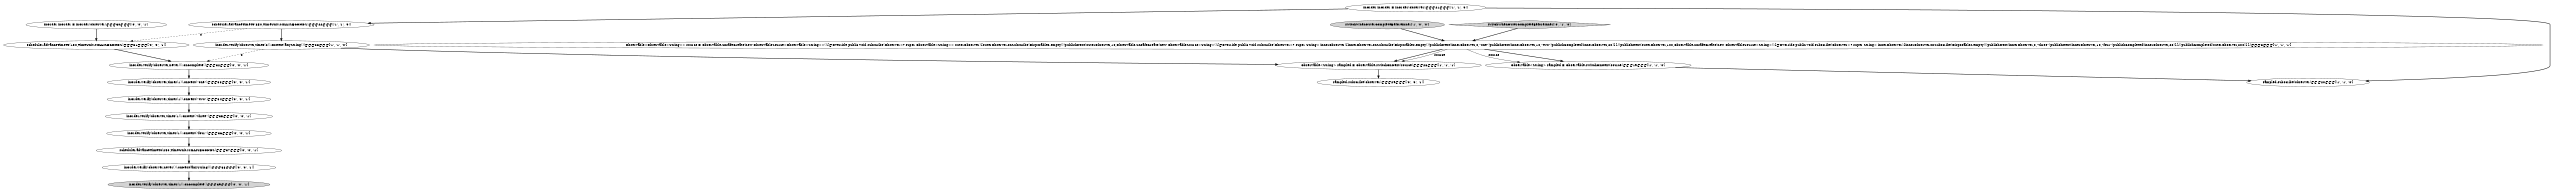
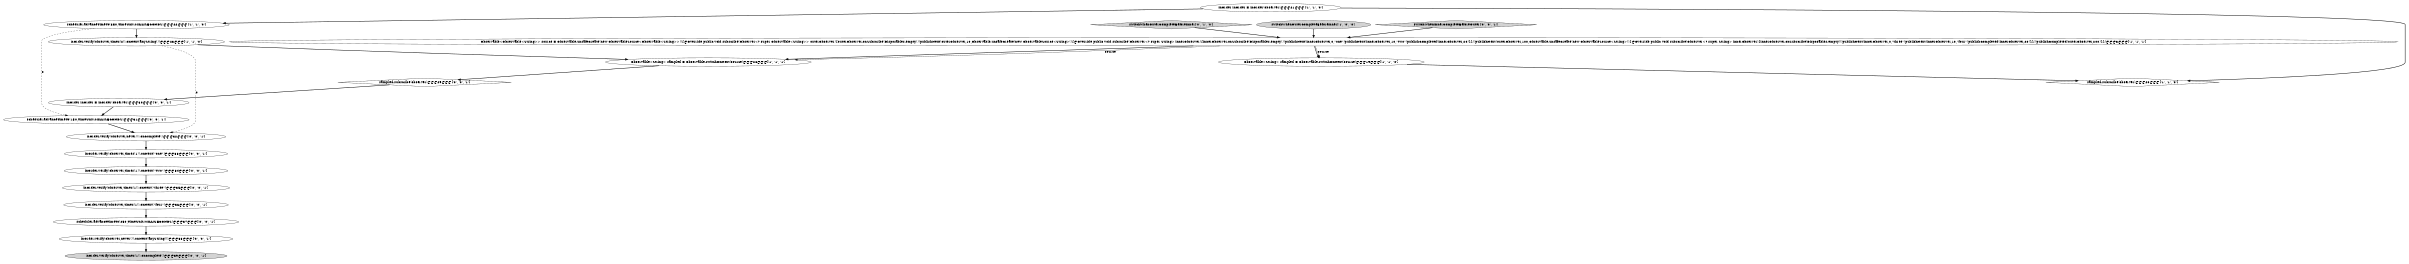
  digraph {
    node [fillcolor=white shape=ellipse style=filled]
    edge [style=bold]
    n1 [label="InOrder inOrder = inOrder(observer)@@@30@@@['0', '0', '1']"]
    n2 [label="scheduler.advanceTimeTo(150,TimeUnit.MILLISECONDS)@@@31@@@['0', '0', '1']"]
    n3 [label="inOrder.verify(observer,never()).onComplete()@@@32@@@['0', '0', '1']"]
    n4 [label="inOrder.verify(observer,times(1)).onNext(\"two\")@@@34@@@['0', '0', '1']"]
    n5 [label="inOrder.verify(observer,times(1)).onNext(\"three\")@@@35@@@['0', '0', '1']"]
    n6 [label="inOrder.verify(observer,times(1)).onNext(\"four\")@@@36@@@['0', '0', '1']"]
    n7 [fillcolor=lightgray label="switchWhenOuterCompleteBeforeInner['1', '0', '0']"]
    n8 [label="Observable<Observable<String>> source = Observable.unsafeCreate(new ObservableSource<Observable<String>>(){@Override public void subscribe(Observer<? super Observable<String>> outerObserver){outerObserver.onSubscribe(Disposables.empty())publishNext(outerObserver,10,Observable.unsafeCreate(new ObservableSource<String>(){@Override public void subscribe(Observer<? super String> innerObserver){innerObserver.onSubscribe(Disposables.empty())publishNext(innerObserver,0,\"one\")publishNext(innerObserver,10,\"two\")publishCompleted(innerObserver,20)}}))publishNext(outerObserver,100,Observable.unsafeCreate(new ObservableSource<String>(){@Override public void subscribe(Observer<? super String> innerObserver){innerObserver.onSubscribe(Disposables.empty())publishNext(innerObserver,0,\"three\")publishNext(innerObserver,10,\"four\")publishCompleted(innerObserver,20)}}))publishCompleted(outerObserver,200)}})@@@3@@@['1', '1', '1']"]
    n9 [label="Observable<String> sampled = Observable.switchOnNext(source)@@@28@@@['1', '1', '1']"]
    n10 [label="Observable<String> sampled = Observable.switchOnNext(source)@@@19@@@['1', '1', '0']"]
    n11 [label="inOrder.verify(observer,times(2)).onNext(anyString())@@@23@@@['1', '1', '0']"]
    n12 [label="inOrder.verify(observer,times(1)).onNext(\"one\")@@@33@@@['0', '0', '1']"]
-   n13 [label="sampled.subscribe(observer)@@@29@@@['0', '0', '1']"]
+   n13 [label="sampled.subscribe(observer)@@@29@@@['0', '0', '1']" shape=diamond]
+   n14 [fillcolor=lightgray label="switchWhenInnerCompleteBeforeOuter['0', '0', '1']" shape=diamond]
    n15 [label="InOrder inOrder = inOrder(observer)@@@21@@@['1', '1', '0']"]
    n16 [label="scheduler.advanceTimeTo(350,TimeUnit.MILLISECONDS)@@@22@@@['1', '1', '0']"]
-   n17 [label="sampled.subscribe(observer)@@@20@@@['1', '1', '0']"]
+   n17 [label="sampled.subscribe(observer)@@@20@@@['1', '1', '0']" shape=diamond]
    n18 [fillcolor=lightgray label="inOrder.verify(observer,times(1)).onComplete()@@@39@@@['0', '0', '1']"]
    n19 [fillcolor=lightgray label="switchWhenOuterCompleteBeforeInner['0', '1', '0']" shape=diamond]
    n20 [label="scheduler.advanceTimeTo(250,TimeUnit.MILLISECONDS)@@@37@@@['0', '0', '1']"]
    n21 [label="inOrder.verify(observer,never()).onNext(anyString())@@@38@@@['0', '0', '1']"]
    n1 -> n2
    n2 -> n3
    n3 -> n12
    n4 -> n5
    n5 -> n6
    n6 -> n20
    n7 -> n8
    n8 -> n9
    n8 -> n9 [label=source style=solid]
    n8 -> n10 [label=source style=solid]
    n8 -> n10
    n9 -> n13
    n10 -> n17
    n11 -> n3 [label=0 style=dashed]
    n11 -> n9
    n12 -> n4
+   n13 -> n1
+   n14 -> n8
    n15 -> n16
    n15 -> n17
    n16 -> n2 [label=0 style=dashed]
    n16 -> n11
    n19 -> n8
    n20 -> n21
    n21 -> n18
  }
